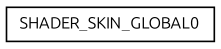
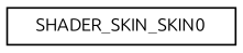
  digraph {
    rankdir=LR
    fontname=Ubuntu
-   n1 [color=black fillcolor=white fontname=Ubuntu fontsize=10 height=0.2 label=SHADER_SKIN_GLOBAL0 shape=record style=filled width=0.4]
+   n1 [color=black fillcolor=white fontname=Ubuntu fontsize=10 height=0.2 label=SHADER_SKIN_SKIN0 shape=record style=filled width=0.4]
  }
